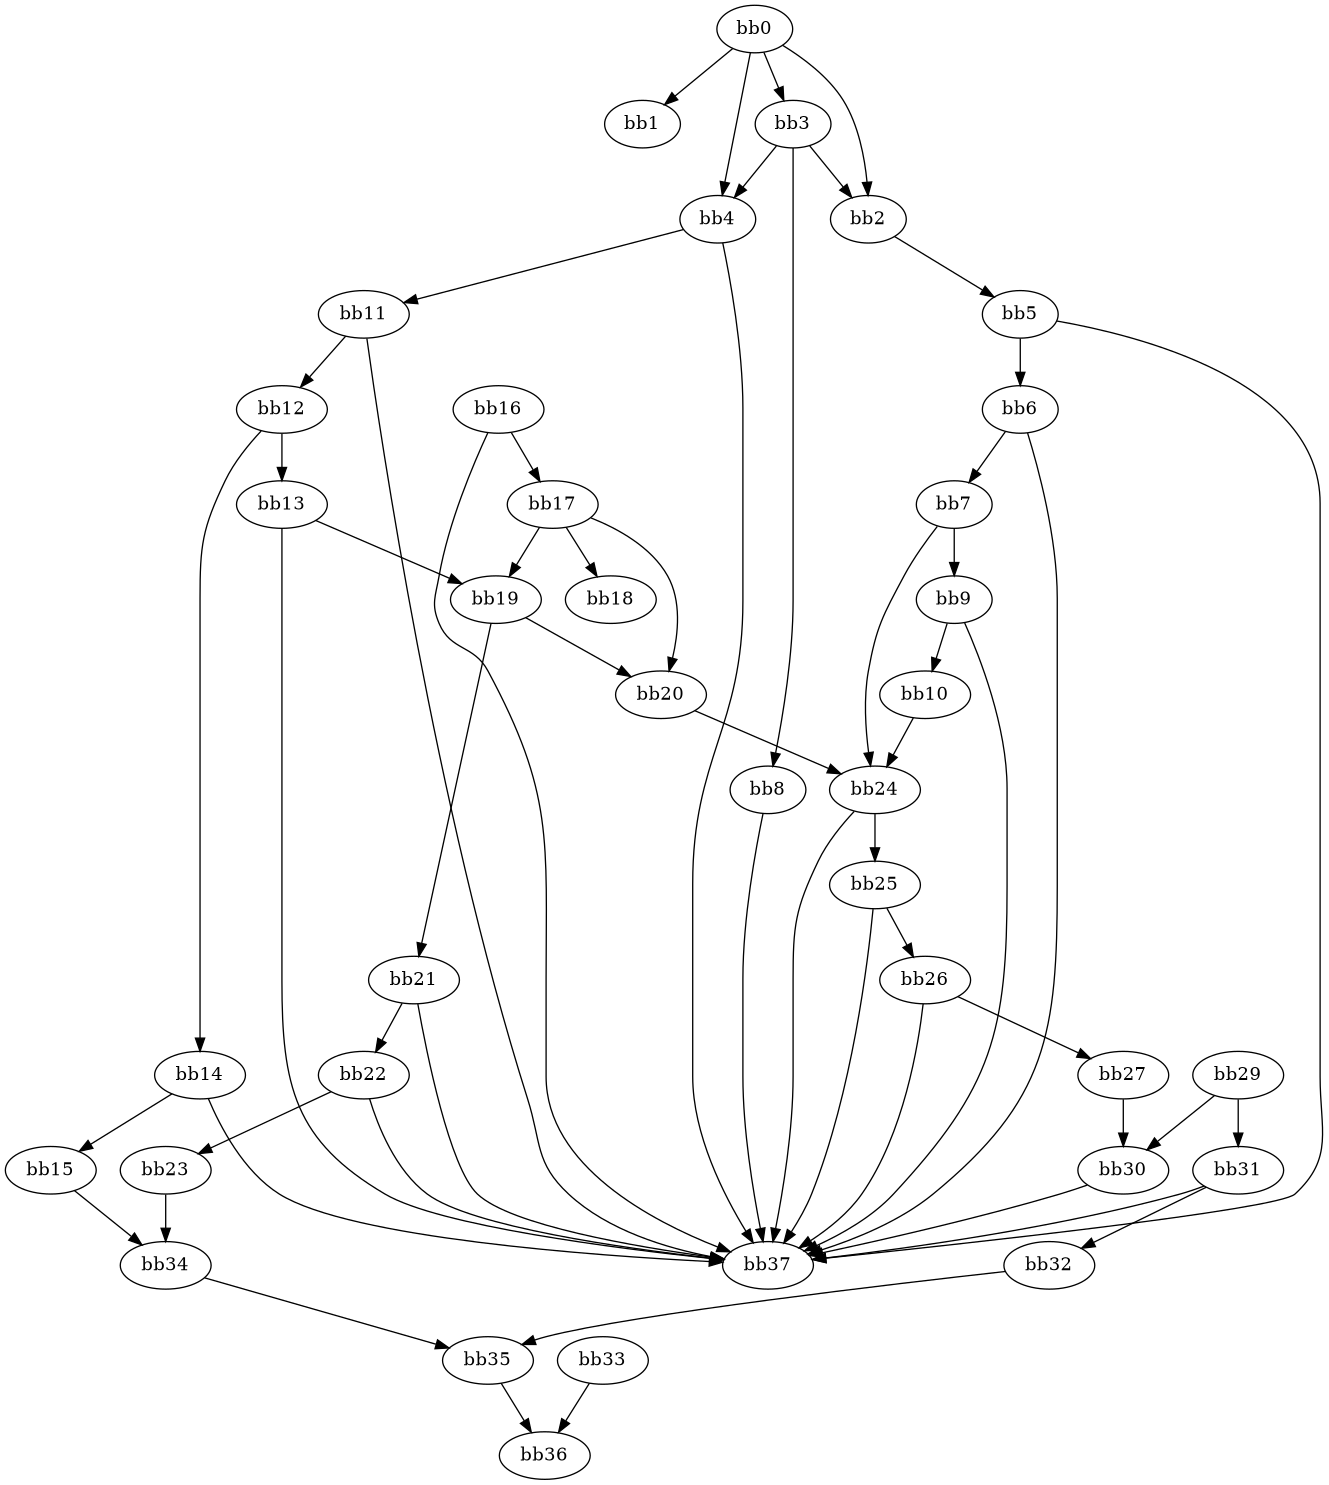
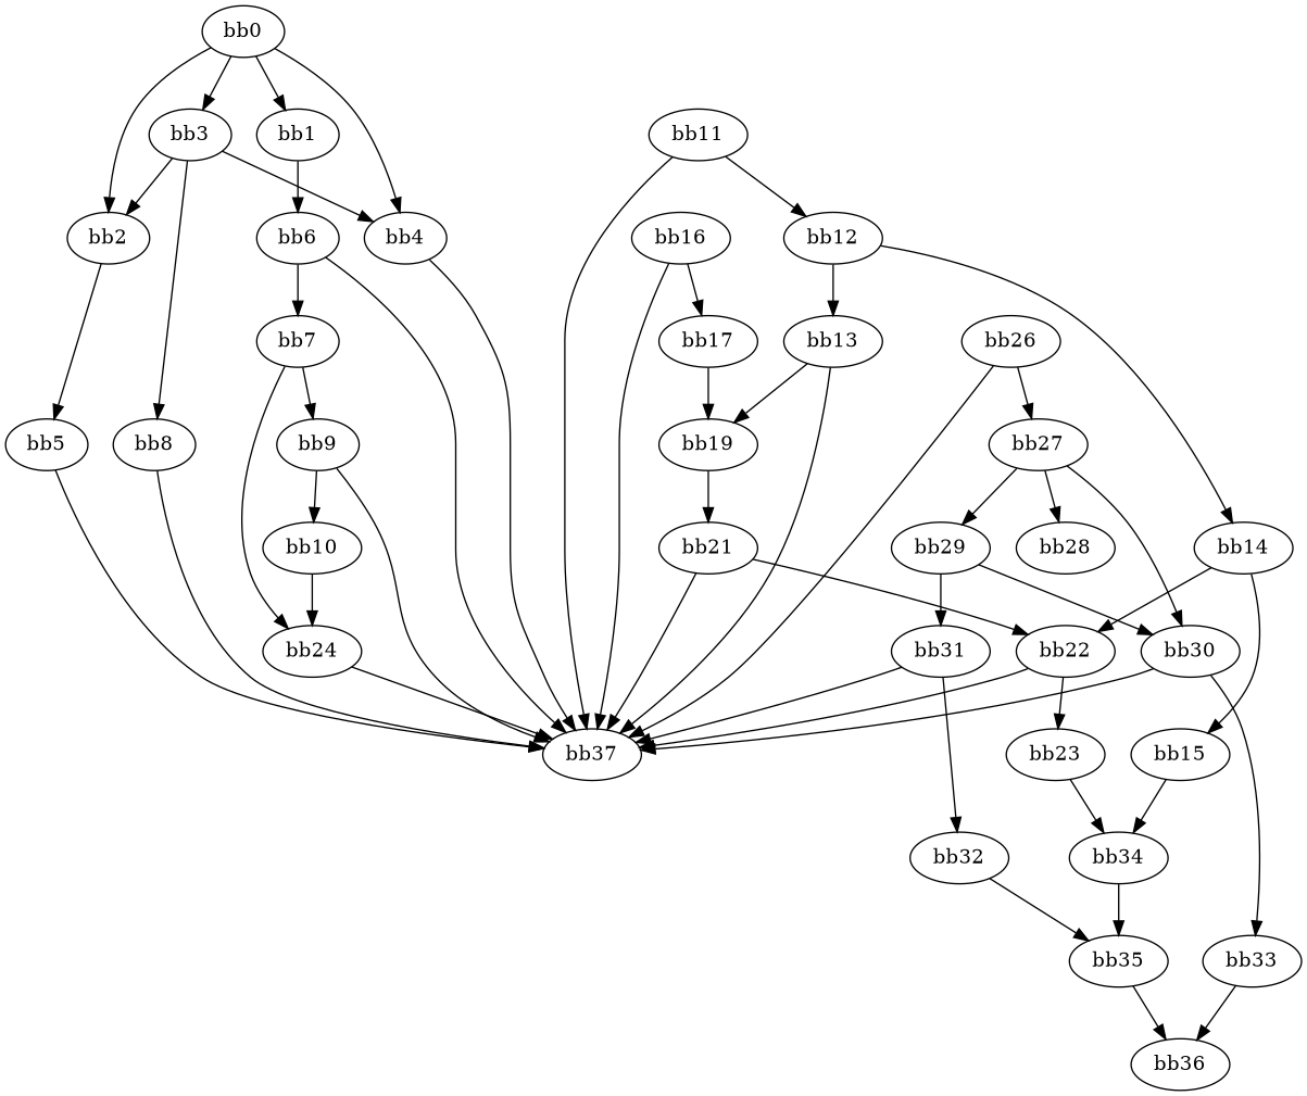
  digraph {
    n1 [label="bb0\l"]
    n2 [label="bb1\l"]
    n3 [label="bb2\l"]
    n4 [label="bb3\l"]
    n5 [label="bb4\l"]
    n6 [label="bb5\l"]
    n7 [label="bb8\l"]
    n8 [label="bb11\l"]
    n9 [label="bb37\l"]
    n10 [label="bb6\l"]
    n11 [label="bb12\l"]
    n12 [label="bb7\l"]
    n13 [label="bb24\l"]
    n14 [label="bb9\l"]
-   n15 [label="bb25\l"]
    n16 [label="bb10\l"]
    n17 [label="bb13\l"]
    n18 [label="bb14\l"]
    n19 [label="bb19\l"]
    n20 [label="bb15\l"]
    n21 [label="bb16\l"]
    n22 [label="bb17\l"]
    n23 [label="bb34\l"]
    n24 [label="bb35\l"]
-   n25 [label="bb18\l"]
-   n26 [label="bb20\l"]
    n27 [label="bb21\l"]
    n28 [label="bb22\l"]
    n29 [label="bb23\l"]
    n30 [label="bb26\l"]
    n31 [label="bb27\l"]
+   n32 [label="bb28\l"]
    n33 [label="bb29\l"]
    n34 [label="bb30\l"]
    n35 [label="bb31\l"]
    n36 [label="bb33\l"]
    n37 [label="bb32\l"]
    n38 [label="bb36\l"]
    n1 -> n2
    n1 -> n3
    n1 -> n4
    n1 -> n5
    n3 -> n6
    n4 -> n3
    n4 -> n5
    n4 -> n7
-   n5 -> n8
    n5 -> n9
    n6 -> n9
-   n6 -> n10
+   n2 -> n10
    n7 -> n9
    n8 -> n9
    n8 -> n11
    n10 -> n9
    n10 -> n12
    n11 -> n17
    n11 -> n18
    n12 -> n13
    n12 -> n14
    n13 -> n9
-   n13 -> n15
    n14 -> n9
    n14 -> n16
-   n15 -> n9
-   n15 -> n30
    n16 -> n13
    n17 -> n9
    n17 -> n19
-   n18 -> n9
+   n18 -> n28
    n18 -> n20
-   n19 -> n26
    n19 -> n27
    n20 -> n23
    n21 -> n9
    n21 -> n22
    n22 -> n19
-   n22 -> n25
-   n22 -> n26
    n23 -> n24
    n24 -> n38
-   n26 -> n13
    n27 -> n9
    n27 -> n28
    n28 -> n9
    n28 -> n29
    n29 -> n23
    n30 -> n9
    n30 -> n31
+   n31 -> n32
+   n31 -> n33
    n31 -> n34
    n33 -> n34
    n33 -> n35
    n34 -> n9
+   n34 -> n36
    n35 -> n9
    n35 -> n37
    n36 -> n38
    n37 -> n24
  }
